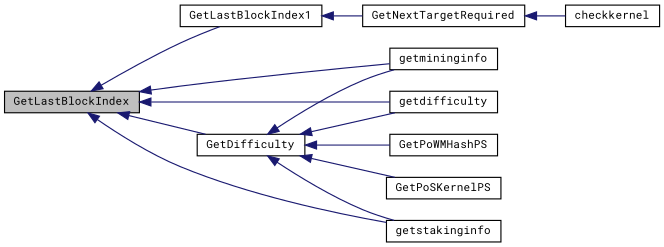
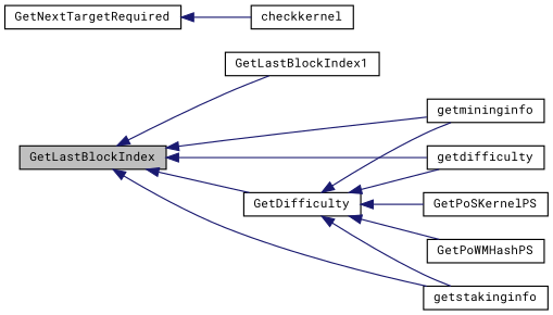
  digraph {
    fontname="Roboto Mono"
    rankdir=LR
    node [color=black fillcolor=white fontname="Roboto Mono" fontsize=10 shape=record style=filled]
    edge [color=midnightblue dir=back fontname="Roboto Mono" fontsize=10 labelfontname=Helvetica labelfontsize=10 style=solid]
    n1 [fillcolor=grey75 fontcolor=black height=0.2 label=GetLastBlockIndex width=0.4]
    n2 [height=0.2 label=GetLastBlockIndex1 width=0.4]
    n3 [height=0.2 label=GetDifficulty width=0.4]
    n4 [height=0.2 label=getmininginfo width=0.4]
    n5 [height=0.2 label=getdifficulty width=0.4]
    n6 [height=0.2 label=getstakinginfo width=0.4]
    n7 [height=0.2 label=GetNextTargetRequired width=0.4]
    n8 [height=0.2 label=GetPoWMHashPS width=0.4]
    n9 [height=0.2 label=GetPoSKernelPS width=0.4]
    n10 [height=0.2 label=checkkernel width=0.4]
    n1 -> n2
    n1 -> n3
    n1 -> n4
    n1 -> n5
    n1 -> n6
-   n2 -> n7
    n3 -> n4
    n3 -> n5
    n3 -> n6
    n3 -> n8
    n3 -> n9
    n7 -> n10
  }
